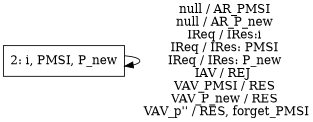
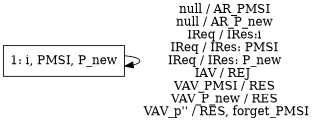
  digraph {
-   n1 [label="2: i, PMSI, P_new" shape=rectangle]
+   n1 [label="1: i, PMSI, P_new" shape=rectangle]
    n1 -> n1 [label=" null / AR_PMSI \n null / AR_P_new \n IReq / IRes:i \n IReq / IRes: PMSI \n IReq / IRes: P_new \n IAV / REJ  \n VAV_PMSI / RES \n VAV_P_new / RES \n VAV_p'' / RES, forget_PMSI"]
  }
